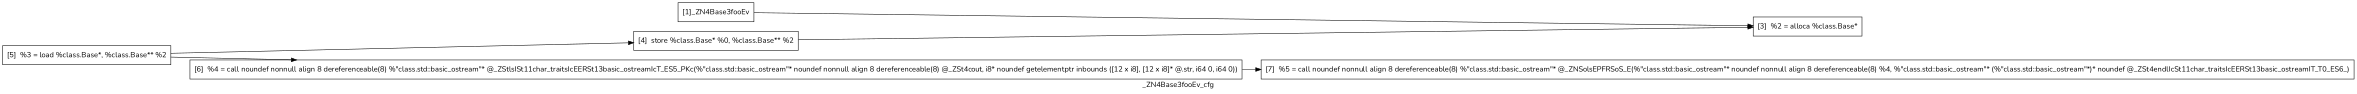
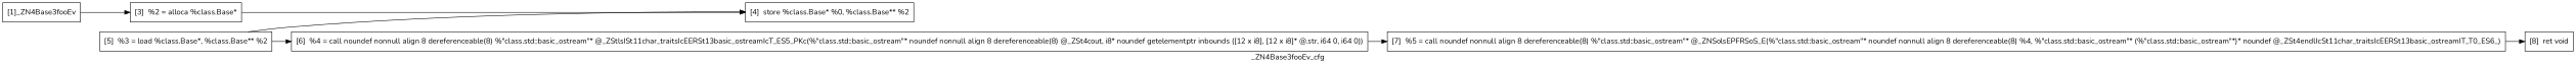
  digraph {
    fontname=Nunito
    label=_ZN4Base3fooEv_cfg
    rankdir=LR
    node [color=black fontname=Nunito shape=rectangle]
    edge [color=black fontname=Nunito]
    n1 [label="[1]_ZN4Base3fooEv"]
    n2 [label="[3]  %2 = alloca %class.Base*"]
    n3 [label="[4]  store %class.Base* %0, %class.Base** %2"]
    n4 [label="[5]  %3 = load %class.Base*, %class.Base** %2"]
    n5 [label="[6]  %4 = call noundef nonnull align 8 dereferenceable(8) %\"class.std::basic_ostream\"* @_ZStlsISt11char_traitsIcEERSt13basic_ostreamIcT_ES5_PKc(%\"class.std::basic_ostream\"* noundef nonnull align 8 dereferenceable(8) @_ZSt4cout, i8* noundef getelementptr inbounds ([12 x i8], [12 x i8]* @.str, i64 0, i64 0))"]
    n6 [label="[7]  %5 = call noundef nonnull align 8 dereferenceable(8) %\"class.std::basic_ostream\"* @_ZNSolsEPFRSoS_E(%\"class.std::basic_ostream\"* noundef nonnull align 8 dereferenceable(8) %4, %\"class.std::basic_ostream\"* (%\"class.std::basic_ostream\"*)* noundef @_ZSt4endlIcSt11char_traitsIcEERSt13basic_ostreamIT_T0_ES6_)"]
+   n7 [label="[8]  ret void"]
    n1 -> n2
-   n3 -> n2
+   n2 -> n3
    n4 -> n3
    n4 -> n5
    n5 -> n6
+   n6 -> n7
  }
